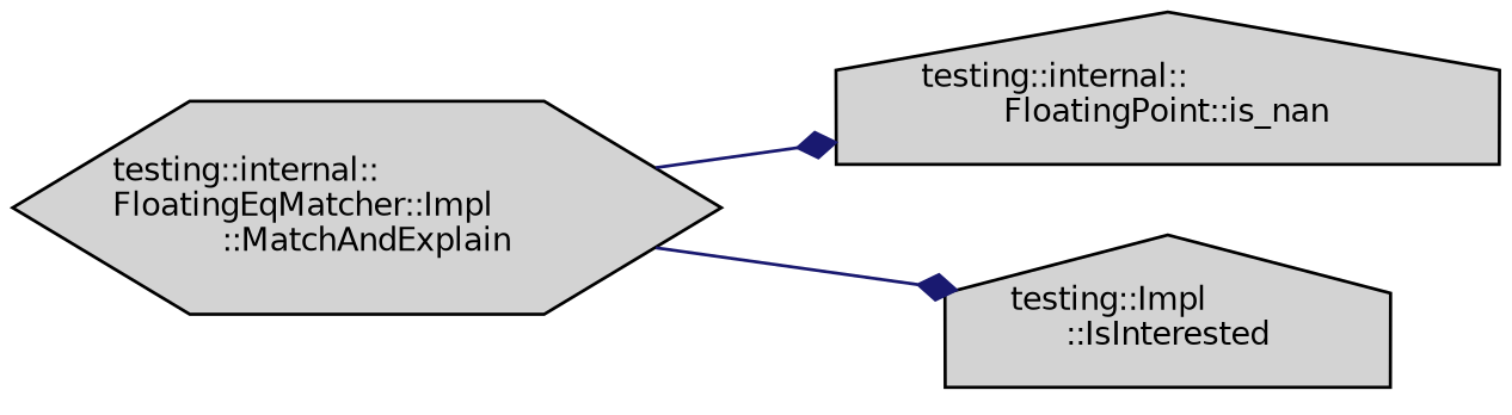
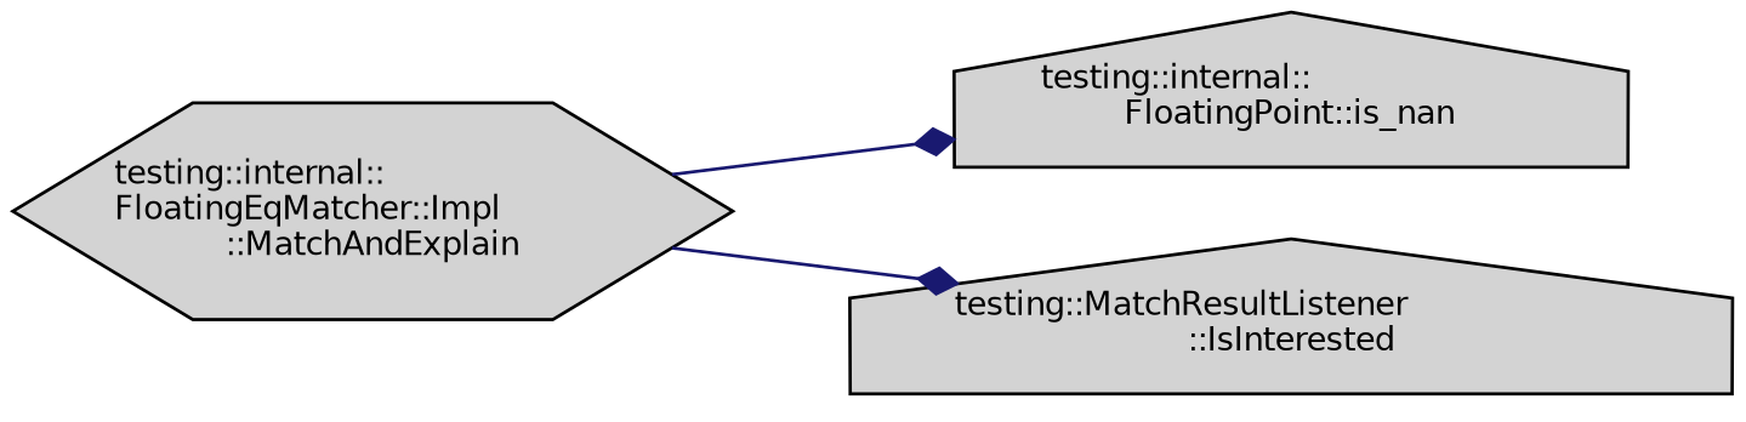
  digraph {
    rankdir=LR
    node [color=black fillcolor=lightgrey fontname=Helvetica fontsize=10 shape=house style=filled]
    edge [color=midnightblue fontname=Helvetica fontsize=10 labelfontname=Helvetica labelfontsize=10 style=solid arrowhead=diamond]
    n1 [fontcolor=black height=0.2 label="testing::internal::\lFloatingEqMatcher::Impl\l::MatchAndExplain" shape=hexagon width=0.4]
    n2 [height=0.2 label="testing::internal::\lFloatingPoint::is_nan" width=0.4]
-   n3 [height=0.2 label="testing::Impl\l::IsInterested" width=0.4]
+   n3 [height=0.2 label="testing::MatchResultListener\l::IsInterested" width=0.4]
    n1 -> n2
    n1 -> n3
  }
